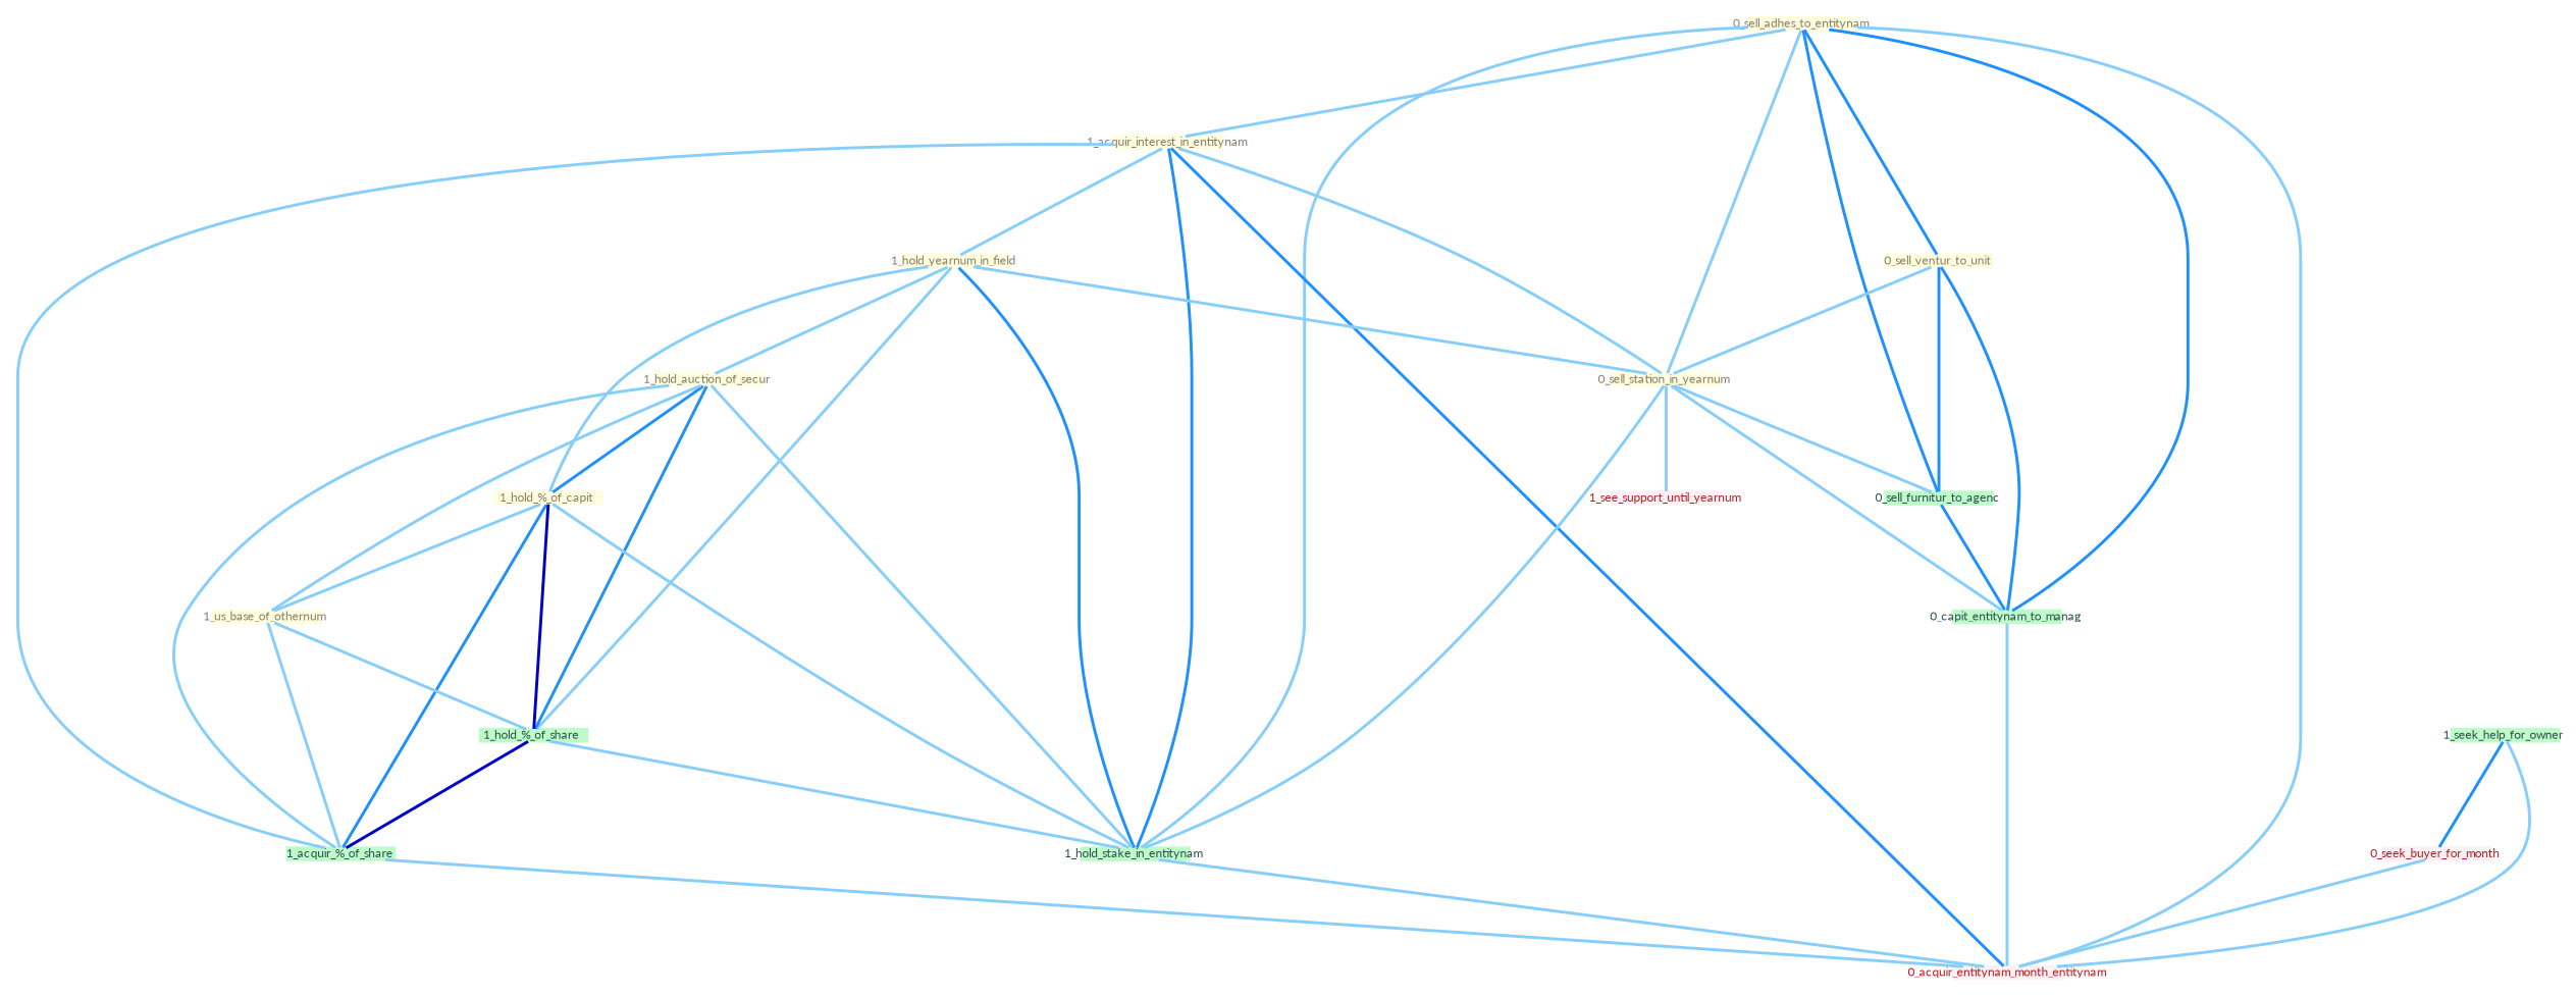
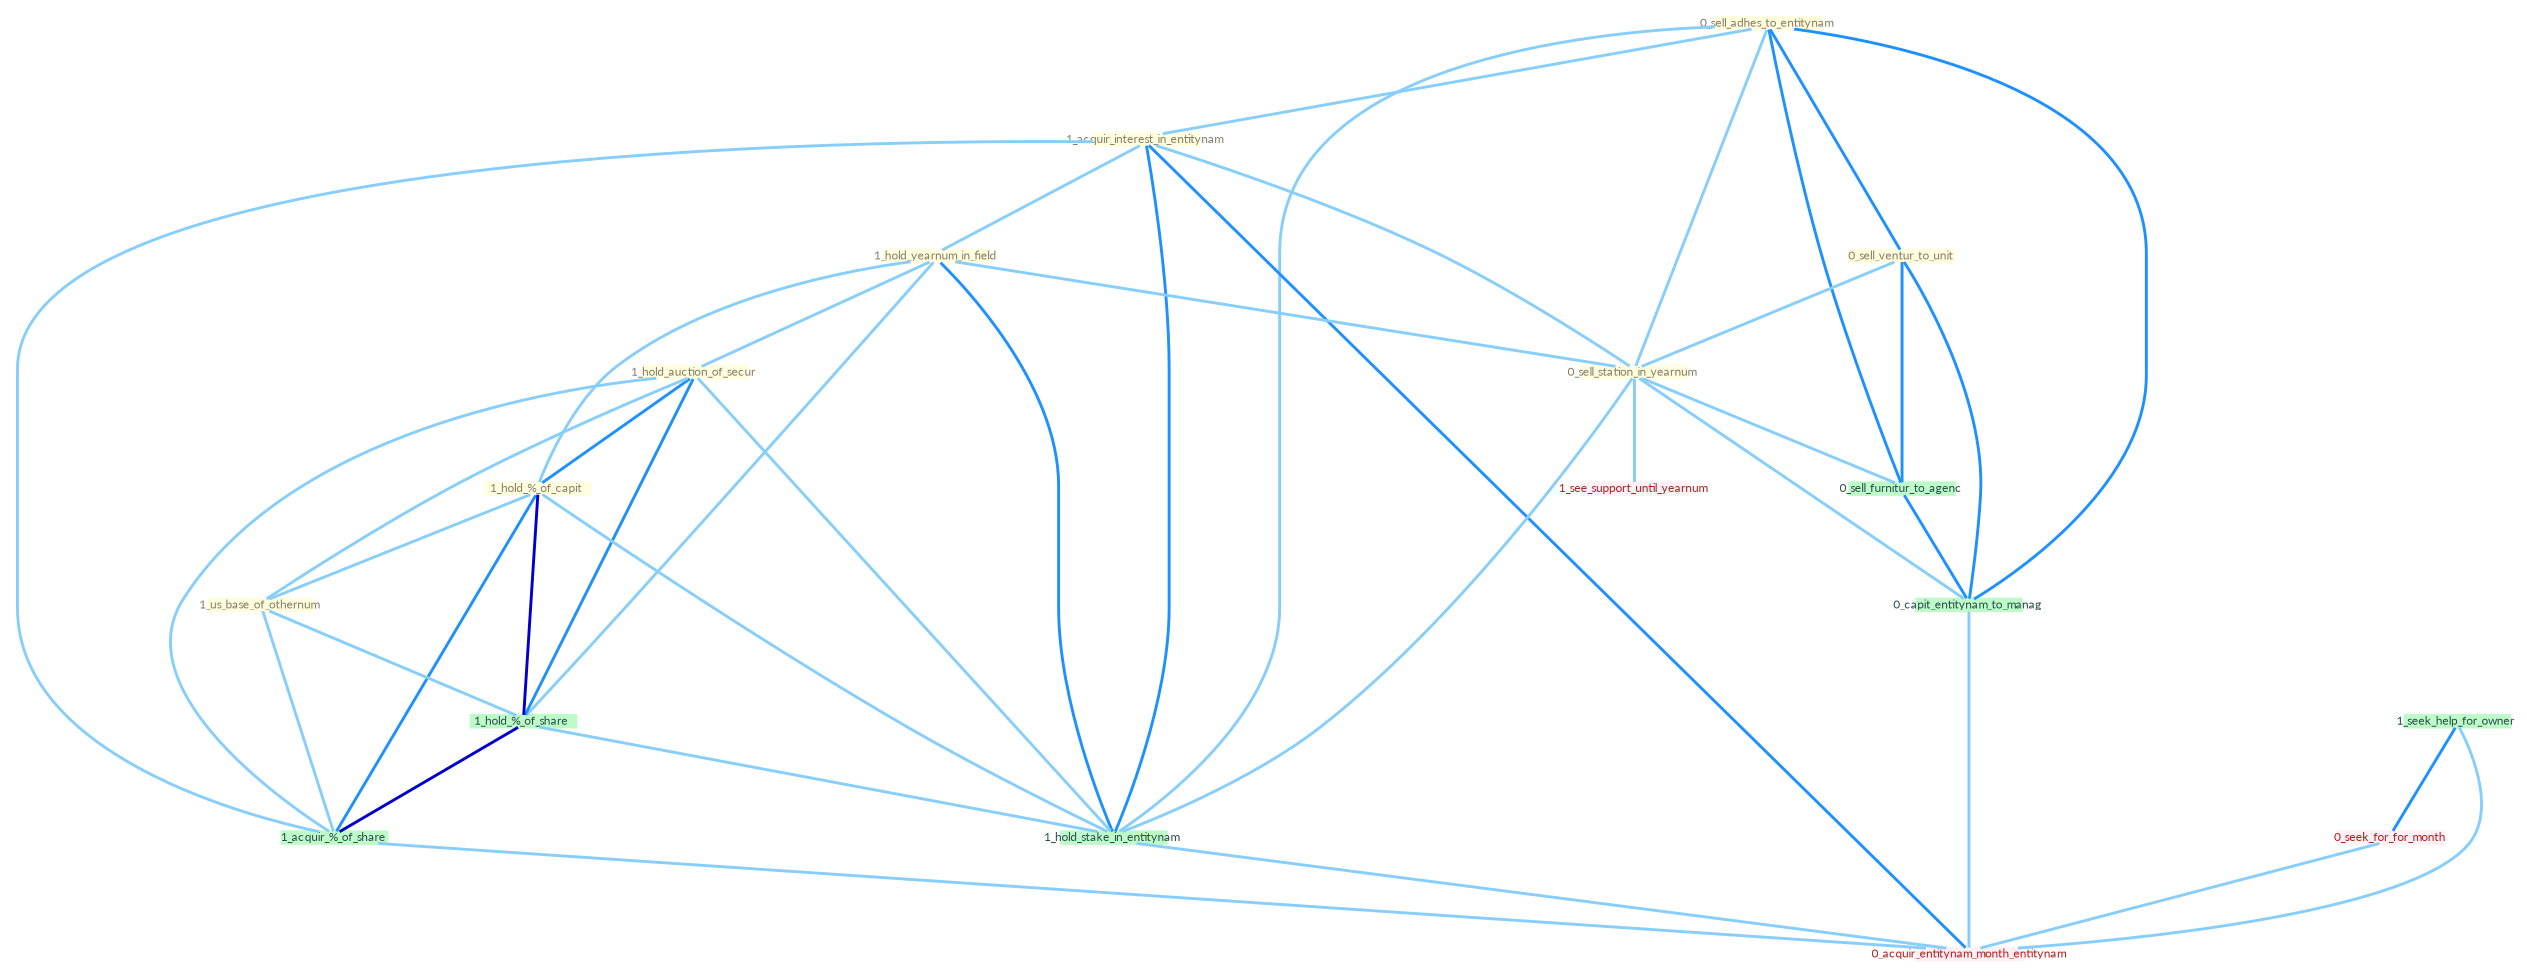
  graph {
    fontname=Lato
    node [color="#ffffe0" fixedsize=true fontcolor="#8b7d6b" fontname=Lato fontsize=4 shape=polygon style=filled]
    edge [color="#87cefa" fontname=Lato w=1]
    "0_sell_adhes_to_entitynam " [height=.06 width=.5]
    "0_sell_ventur_to_unit " [height=.06 width=.5]
    "1_acquir_interest_in_entitynam " [height=.06 width=.5]
    n4 [height=.06 label="1_hold_yearnum_in_field" width=.5]
    "1_hold_auction_of_secur " [height=.06 width=.5]
    "0_sell_station_in_yearnum " [height=.06 width=.5]
    "1_hold_%_of_capit " [height=.06 width=.5]
    "1_us_base_of_othernum " [height=.06 width=.5]
-   "0_seek_buyer_for_month " [color="#fff0f5" fontcolor="#b22222" height=.06 width=.5]
+   "0_seek_buyer_for_month " [color="#fff0f5" fontcolor="#b22222" height=.06 width=.5 label="0_seek_for_for_month"]
    "1_see_support_until_yearnum " [color="#fff0f5" fontcolor="#b22222" height=.06 width=.5]
    n11 [color="#fff0f5" fontcolor="#b22222" height=.06 label="0_acquir_entitynam_month_entitynam" width=.5]
    "1_hold_stake_in_entitynam " [color="#BDFCC9" fontcolor="#2f4f4f" height=.06 width=.5]
    "0_sell_furnitur_to_agenc " [color="#BDFCC9" fontcolor="#2f4f4f" height=.06 width=.5]
    n14 [color="#BDFCC9" fontcolor="#2f4f4f" height=.06 label="0_capit_entitynam_to_manag" width=.5]
    "1_acquir_%_of_share " [color="#BDFCC9" fontcolor="#2f4f4f" height=.06 width=.5]
    "1_hold_%_of_share " [color="#BDFCC9" fontcolor="#2f4f4f" height=.06 width=.5]
    "1_seek_help_for_owner " [color="#BDFCC9" fontcolor="#2f4f4f" height=.06 width=.5]
    subgraph sub_1 {
      "0_sell_adhes_to_entitynam "
      "0_sell_ventur_to_unit "
      "1_acquir_interest_in_entitynam "
      n4
      "1_hold_auction_of_secur "
      "0_sell_station_in_yearnum "
      "1_hold_%_of_capit "
      "1_us_base_of_othernum "
    }
    subgraph sub_2 {
      "0_seek_buyer_for_month "
      "1_see_support_until_yearnum "
      n11
    }
    "0_sell_adhes_to_entitynam " -- "0_sell_ventur_to_unit " [color="#1e90ff" w=2]
    "0_sell_adhes_to_entitynam " -- "1_acquir_interest_in_entitynam "
    "0_sell_adhes_to_entitynam " -- "0_sell_station_in_yearnum "
-   "0_sell_adhes_to_entitynam " -- n11
    "0_sell_adhes_to_entitynam " -- "1_hold_stake_in_entitynam "
    "0_sell_adhes_to_entitynam " -- "0_sell_furnitur_to_agenc " [color="#1e90ff" w=2]
    "0_sell_adhes_to_entitynam " -- n14 [color="#1e90ff" w=2]
    "0_sell_ventur_to_unit " -- "0_sell_station_in_yearnum "
    "0_sell_ventur_to_unit " -- "0_sell_furnitur_to_agenc " [color="#1e90ff" w=2]
    "0_sell_ventur_to_unit " -- n14 [color="#1e90ff" w=2]
    "1_acquir_interest_in_entitynam " -- n4
    "1_acquir_interest_in_entitynam " -- "0_sell_station_in_yearnum "
    "1_acquir_interest_in_entitynam " -- n11 [color="#1e90ff" w=2]
    "1_acquir_interest_in_entitynam " -- "1_hold_stake_in_entitynam " [color="#1e90ff" w=2]
    "1_acquir_interest_in_entitynam " -- "1_acquir_%_of_share "
    n4 -- "1_hold_auction_of_secur "
    n4 -- "0_sell_station_in_yearnum "
    n4 -- "1_hold_%_of_capit "
    n4 -- "1_hold_stake_in_entitynam " [color="#1e90ff" w=2]
    n4 -- "1_hold_%_of_share "
    "1_hold_auction_of_secur " -- "1_hold_%_of_capit " [color="#1e90ff" w=2]
    "1_hold_auction_of_secur " -- "1_us_base_of_othernum "
    "1_hold_auction_of_secur " -- "1_hold_stake_in_entitynam "
    "1_hold_auction_of_secur " -- "1_acquir_%_of_share "
    "1_hold_auction_of_secur " -- "1_hold_%_of_share " [color="#1e90ff" w=2]
    "0_sell_station_in_yearnum " -- "1_see_support_until_yearnum "
    "0_sell_station_in_yearnum " -- "1_hold_stake_in_entitynam "
    "0_sell_station_in_yearnum " -- "0_sell_furnitur_to_agenc "
    "0_sell_station_in_yearnum " -- n14
    "1_hold_%_of_capit " -- "1_us_base_of_othernum "
    "1_hold_%_of_capit " -- "1_hold_stake_in_entitynam "
    "1_hold_%_of_capit " -- "1_acquir_%_of_share " [color="#1e90ff" w=2]
    "1_hold_%_of_capit " -- "1_hold_%_of_share " [color="#0000cd" w=3]
    "1_us_base_of_othernum " -- "1_acquir_%_of_share "
    "1_us_base_of_othernum " -- "1_hold_%_of_share "
    "0_seek_buyer_for_month " -- n11
    "1_hold_stake_in_entitynam " -- n11
    "0_sell_furnitur_to_agenc " -- n14 [color="#1e90ff" w=2]
    n14 -- n11
    "1_acquir_%_of_share " -- n11
    "1_hold_%_of_share " -- "1_hold_stake_in_entitynam "
    "1_hold_%_of_share " -- "1_acquir_%_of_share " [color="#0000cd" w=3]
    "1_seek_help_for_owner " -- "0_seek_buyer_for_month " [color="#1e90ff" w=2]
    "1_seek_help_for_owner " -- n11
  }
